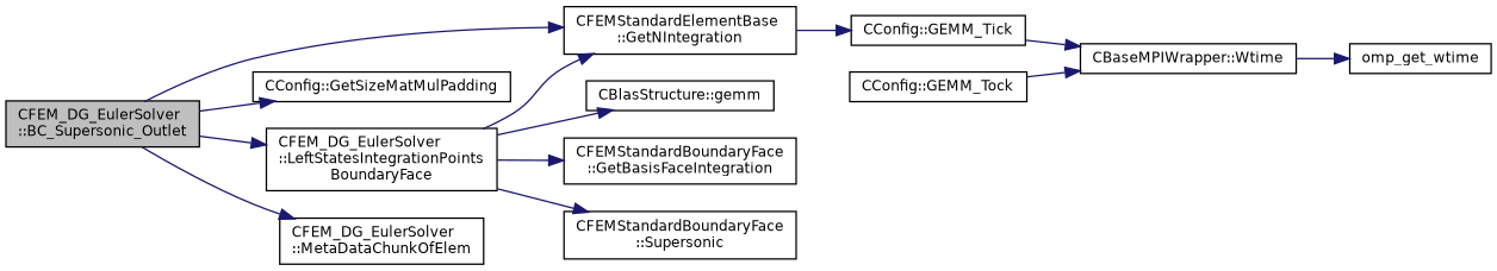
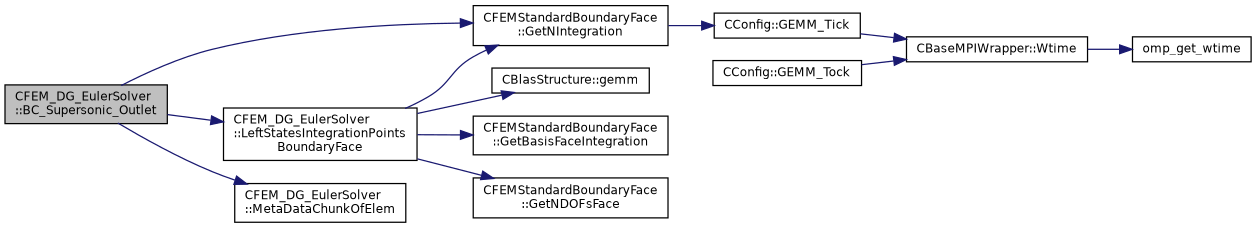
  digraph {
    rankdir=LR
    node [color=black fillcolor=white fontname=Helvetica fontsize=10 shape=record style=filled]
    edge [color=midnightblue fontname=Helvetica fontsize=10 labelfontname=Helvetica labelfontsize=10 style=solid]
    n1 [fillcolor=grey75 fontcolor=black height=0.2 label="CFEM_DG_EulerSolver\l::BC_Supersonic_Outlet" width=0.4]
-   n2 [height=0.2 label="CFEMStandardElementBase\l::GetNIntegration" width=0.4]
-   n3 [height=0.2 label="CConfig::GetSizeMatMulPadding" width=0.4]
+   n2 [height=0.2 label="CFEMStandardBoundaryFace\l::GetNIntegration" width=0.4]
    n4 [height=0.2 label="CFEM_DG_EulerSolver\l::LeftStatesIntegrationPoints\lBoundaryFace" width=0.4]
    n5 [height=0.2 label="CFEM_DG_EulerSolver\l::MetaDataChunkOfElem" width=0.4]
    n6 [height=0.2 label="CConfig::GEMM_Tick" width=0.4]
    n7 [height=0.2 label="CBlasStructure::gemm" width=0.4]
    n8 [height=0.2 label="CFEMStandardBoundaryFace\l::GetBasisFaceIntegration" width=0.4]
-   n9 [height=0.2 label="CFEMStandardBoundaryFace\l::Supersonic" width=0.4]
+   n9 [height=0.2 label="CFEMStandardBoundaryFace\l::GetNDOFsFace" width=0.4]
    n10 [height=0.2 label="CBaseMPIWrapper::Wtime" width=0.4]
    n11 [height=0.2 label="CConfig::GEMM_Tock" width=0.4]
    n12 [height=0.2 label=omp_get_wtime width=0.4]
    n1 -> n2
-   n1 -> n3
    n1 -> n4
    n1 -> n5
    n2 -> n6
    n4 -> n2
    n4 -> n7
    n4 -> n8
    n4 -> n9
    n6 -> n10
    n10 -> n12
    n11 -> n10
  }
